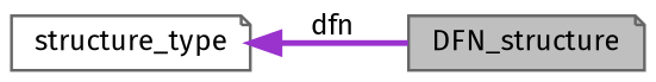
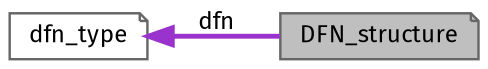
  digraph {
    rankdir=LR
    fontname="Fira Sans"
    node [color=gray40 fontname="Fira Sans" fontsize=10 shape=note style=filled]
    n1 [fillcolor=grey75 fontcolor=black height=0.2 label=DFN_structure width=0.4]
-   n2 [fillcolor=white height=0.2 label=structure_type width=0.4]
+   n2 [fillcolor=white height=0.2 label=dfn_type width=0.4]
    n2 -> n1 [color=darkorchid3 dir=back fontname="Fira Sans" fontsize=10 label=" dfn" labelfontname=Helvetica labelfontsize=10 style=bold]
  }
